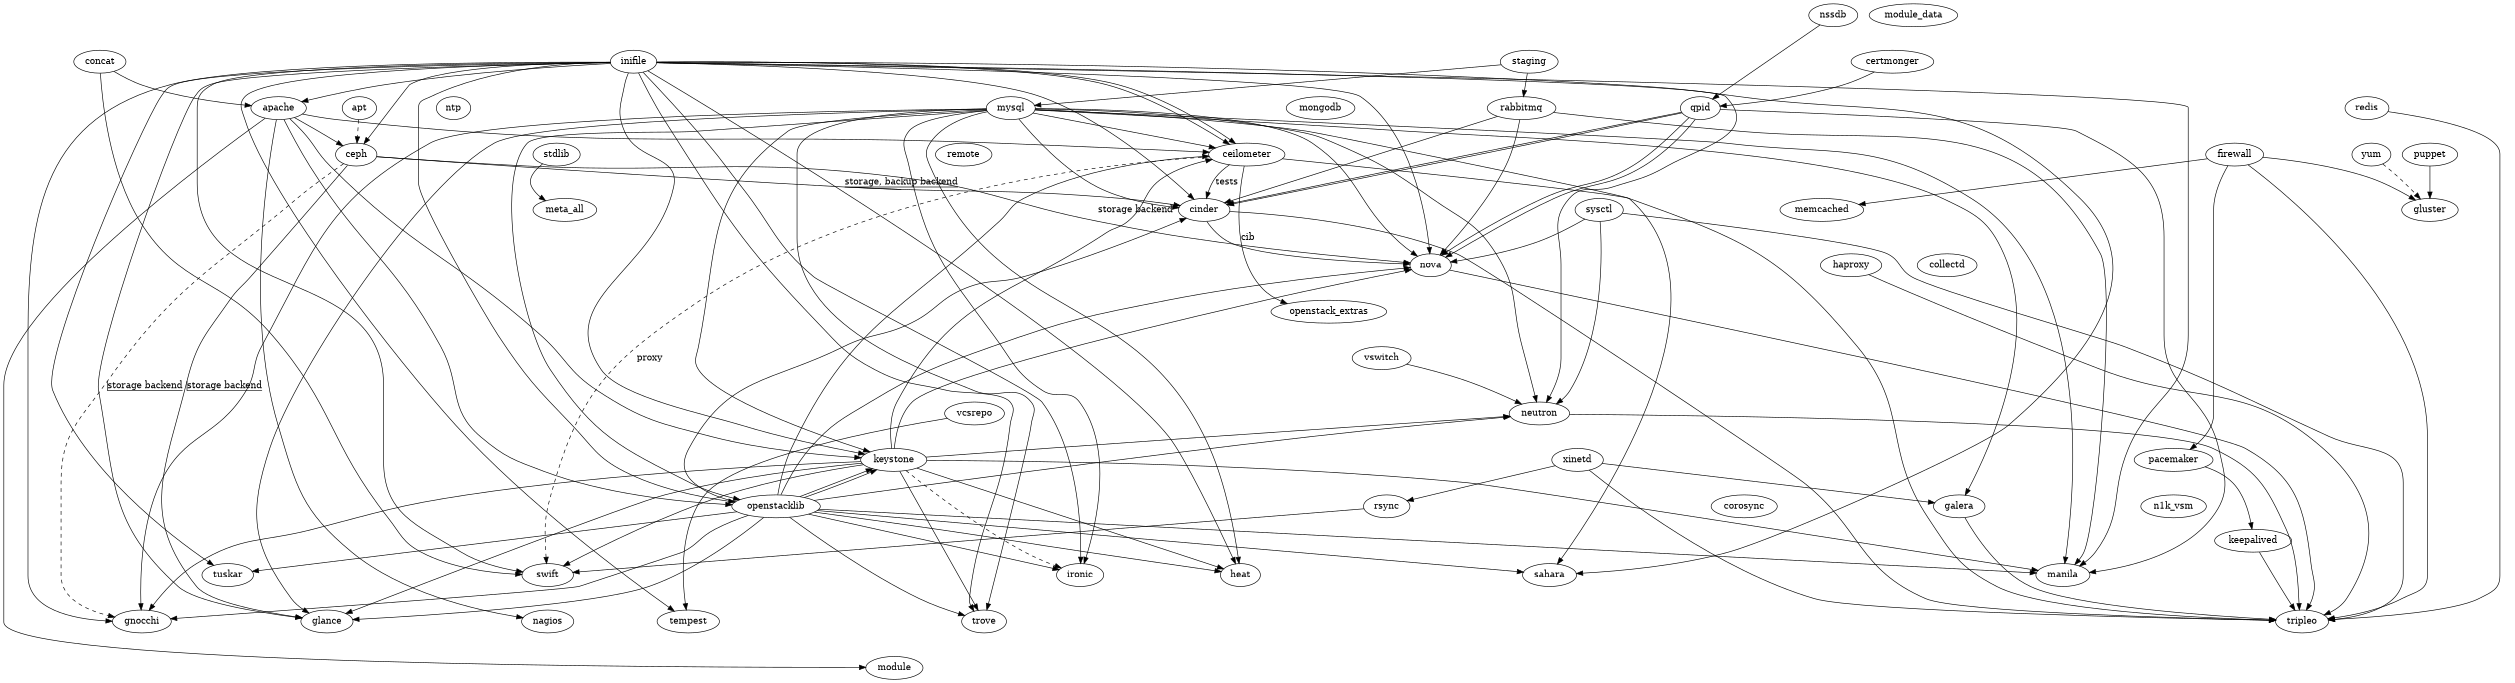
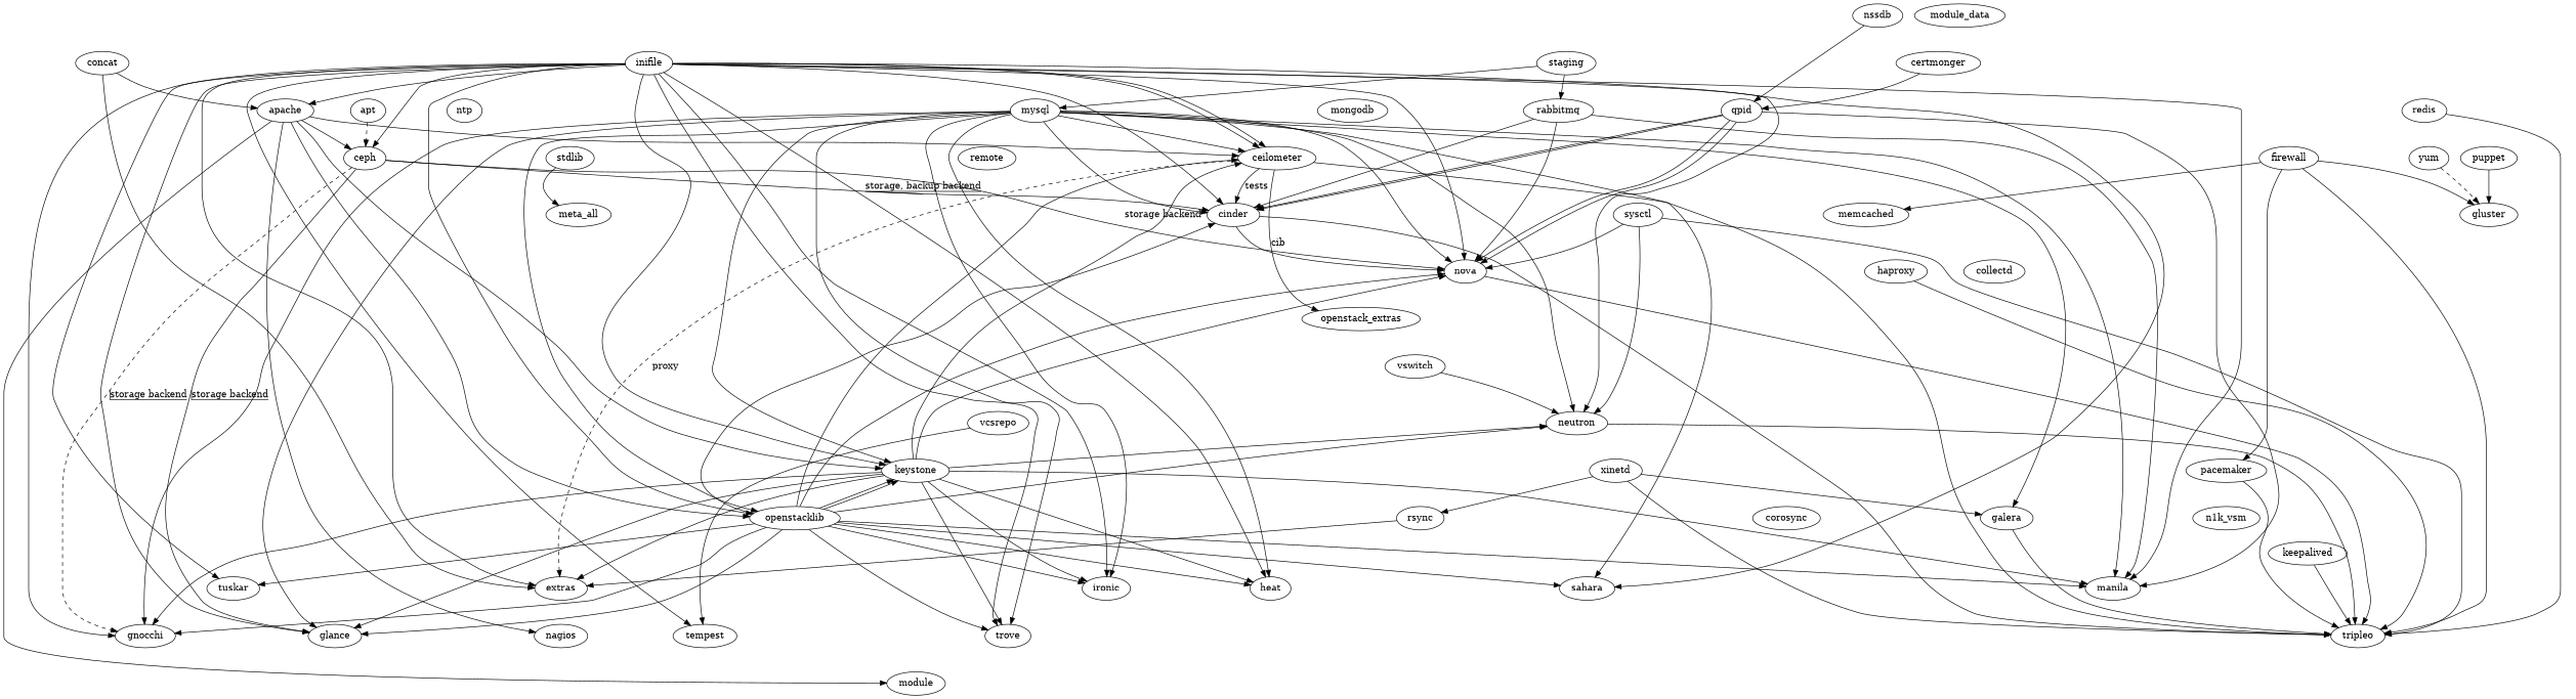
  digraph {
    apache
    ceilometer
    ceph
    n4 [label=module]
    keystone
    openstacklib
    nagios
    cinder
    openstack_extras
-   swift
+   swift [label=extras]
    tripleo
    nova
    gnocchi
    glance
    neutron
    heat
    ironic
    manila
    sahara
    tempest
    trove
    tuskar
    corosync
    vswitch
    pacemaker
    apt
    certmonger
    qpid
    yum
    gluster
    concat
    n1k_vsm
    xinetd
    galera
    rsync
    keepalived
    haproxy
    redis
    collectd
    firewall
    memcached
    inifile
    module_data
    mongodb
    mysql
    remote
    stdlib
    meta_all
    nssdb
    ntp
    puppet
    rabbitmq
    staging
    sysctl
    vcsrepo
    apache -> ceilometer
    apache -> ceph
    apache -> n4
    apache -> keystone
    apache -> openstacklib
    apache -> nagios
    ceilometer -> cinder [label=tests]
    ceilometer -> openstack_extras [label=cib]
    ceilometer -> swift [label=proxy style=dashed]
    ceilometer -> tripleo
    ceph -> cinder [decorate=true label="storage, backup backend"]
    ceph -> nova [label="storage backend"]
    ceph -> gnocchi [decorate=true label="storage backend" style=dashed]
    ceph -> glance [decorate=true label="storage backend"]
    keystone -> ceilometer
    keystone -> n4 [style=invis]
    keystone -> openstacklib [style=invis]
    keystone -> nagios [style=invis]
    keystone -> openstack_extras [style=invis]
    keystone -> swift
    keystone -> tripleo [style=invis]
    keystone -> nova
    keystone -> gnocchi
    keystone -> glance
    keystone -> neutron
    keystone -> heat
-   keystone -> ironic [style=dashed]
+   keystone -> ironic
    keystone -> manila
    keystone -> sahara [style=invis]
    keystone -> tempest [style=invis]
    keystone -> trove
    keystone -> tuskar [style=invis]
    keystone -> corosync [style=invis]
    openstacklib -> ceilometer
    openstacklib -> keystone
    openstacklib -> keystone
    openstacklib -> cinder
    openstacklib -> swift [style=invis]
    openstacklib -> nova
    openstacklib -> gnocchi
    openstacklib -> glance
    openstacklib -> neutron
    openstacklib -> heat
    openstacklib -> ironic
    openstacklib -> manila
    openstacklib -> sahara
    openstacklib -> tempest [comments=tests_configs style=invis]
    openstacklib -> trove [comments="tests_configs,classes"]
    openstacklib -> tuskar [comments="tests_configs,classes"]
    cinder -> tripleo
    cinder -> nova
    openstack_extras -> ceilometer [style=invis]
    openstack_extras -> n4 [style=invis]
    openstack_extras -> keystone [style=invis]
    openstack_extras -> openstacklib [style=invis]
    openstack_extras -> cinder [style=invis]
    openstack_extras -> swift [style=invis]
    openstack_extras -> nova [style=invis]
    openstack_extras -> glance [style=invis]
    openstack_extras -> neutron [style=invis]
    openstack_extras -> heat [style=invis]
    openstack_extras -> ironic [style=invis]
    openstack_extras -> manila [style=invis]
    openstack_extras -> sahara [style=invis]
    openstack_extras -> trove [style=invis]
    openstack_extras -> vswitch [style=invis]
    swift -> nagios [style=invis]
    swift -> cinder [style=invis]
    swift -> tripleo [comments=configs style=invis]
    swift -> gnocchi [style=invis]
    swift -> glance [style=invis]
    swift -> tempest [comments=configs style=invis]
    swift -> trove [comments="tests_configs,configs" style=invis]
    nova -> ceilometer [style=invis]
    nova -> nagios [style=invis]
    nova -> cinder [style=invis]
    nova -> openstack_extras [style=invis]
    nova -> tripleo
    nova -> tripleo [comments="tests_configs,templates,configs" style=invis]
    nova -> neutron [style=invis]
    nova -> manila [style=invis]
    nova -> tempest [style=invis]
    nova -> trove [comments="templates,tests_configs,tests,configs" style=invis]
    neutron -> n4 [style=invis]
    neutron -> keystone [style=invis]
    neutron -> nagios [style=invis]
    neutron -> openstack_extras [style=invis]
    neutron -> tripleo
    neutron -> tripleo [style=invis]
    neutron -> nova [style=invis]
    neutron -> ironic [style=invis]
    neutron -> manila [style=invis]
    neutron -> sahara [style=invis]
    neutron -> tempest [style=invis]
    neutron -> trove [style=invis]
    neutron -> pacemaker [style=invis]
    manila -> tripleo [style=invis]
    trove -> n4 [style=invis]
    tuskar -> n4 [style=invis]
    vswitch -> openstack_extras [style=invis]
    vswitch -> neutron
    pacemaker -> openstack_extras [style=invis]
-   pacemaker -> keepalived
+   pacemaker -> tripleo
    pacemaker -> corosync [style=invis]
    pacemaker -> n1k_vsm [style=invis]
    apt -> ceph [style=dashed]
    certmonger -> qpid
    qpid -> ceilometer [style=invis]
    qpid -> cinder
    qpid -> cinder
    qpid -> nova
    qpid -> nova
    qpid -> glance [style=invis]
    qpid -> neutron [style=invis]
    qpid -> heat [style=invis]
    qpid -> ironic [style=invis]
    qpid -> manila
    qpid -> sahara [style=invis]
    qpid -> trove [comments="tests_configs,configs" style=invis]
    yum -> gluster [style=dashed]
    concat -> apache
    concat -> swift
    xinetd -> swift [style=invis]
    xinetd -> tripleo
    xinetd -> galera
    xinetd -> rsync
    galera -> tripleo
    rsync -> swift
    keepalived -> tripleo
    haproxy -> openstack_extras [style=invis]
    haproxy -> tripleo
    haproxy -> tripleo [style=invis]
    haproxy -> neutron [style=invis]
    redis -> ceilometer [style=invis]
    redis -> tripleo
    redis -> tripleo [style=invis]
    redis -> collectd [style=invis]
    firewall -> tripleo
    firewall -> neutron [style=invis]
    firewall -> pacemaker
    firewall -> gluster
    firewall -> memcached
    memcached -> nova [style=invis]
    memcached -> neutron [style=invis]
    memcached -> collectd [style=invis]
    inifile -> apache
    inifile -> ceilometer
    inifile -> ceilometer
    inifile -> ceph
    inifile -> keystone
    inifile -> openstacklib
    inifile -> cinder
    inifile -> swift
    inifile -> nova
    inifile -> gnocchi
    inifile -> glance
    inifile -> neutron
    inifile -> heat
    inifile -> ironic
    inifile -> manila
    inifile -> sahara
    inifile -> tempest
    inifile -> trove
    inifile -> tuskar
    mongodb -> ceilometer [style=invis]
    mysql -> ceilometer
    mysql -> keystone
    mysql -> openstacklib
    mysql -> cinder
    mysql -> openstack_extras [style=invis]
    mysql -> swift [style=invis]
    mysql -> tripleo [comments="tests_configs,templates,configs" style=invis]
    mysql -> nova
    mysql -> gnocchi
    mysql -> glance
    mysql -> neutron
    mysql -> heat
    mysql -> ironic
    mysql -> manila
    mysql -> sahara
    mysql -> trove [comments="templates,tests_configs,tests,required"]
    mysql -> tuskar [comments="tests,required" style=invis]
    mysql -> galera
    mysql -> collectd [style=invis]
    mysql -> remote [style=invis]
    mysql -> stdlib [style=invis]
    stdlib -> meta_all
    nssdb -> ceph [style=invis]
    nssdb -> certmonger [style=invis]
    nssdb -> qpid
    ntp -> stdlib [style=invis]
    puppet -> gluster
    rabbitmq -> ceilometer [style=invis]
    rabbitmq -> openstacklib [style=invis]
    rabbitmq -> cinder
    rabbitmq -> openstack_extras [style=invis]
    rabbitmq -> tripleo [comments=configs style=invis]
    rabbitmq -> nova
    rabbitmq -> glance [style=invis]
    rabbitmq -> neutron [style=invis]
    rabbitmq -> heat [style=invis]
    rabbitmq -> ironic [style=invis]
    rabbitmq -> manila
    rabbitmq -> sahara [style=invis]
    rabbitmq -> trove [comments="tests_configs,tests" style=invis]
    staging -> mysql
    staging -> rabbitmq
    sysctl -> tripleo
    sysctl -> nova
    sysctl -> neutron
    vcsrepo -> keystone [style=invis]
    vcsrepo -> ironic [style=invis]
    vcsrepo -> tempest
  }
